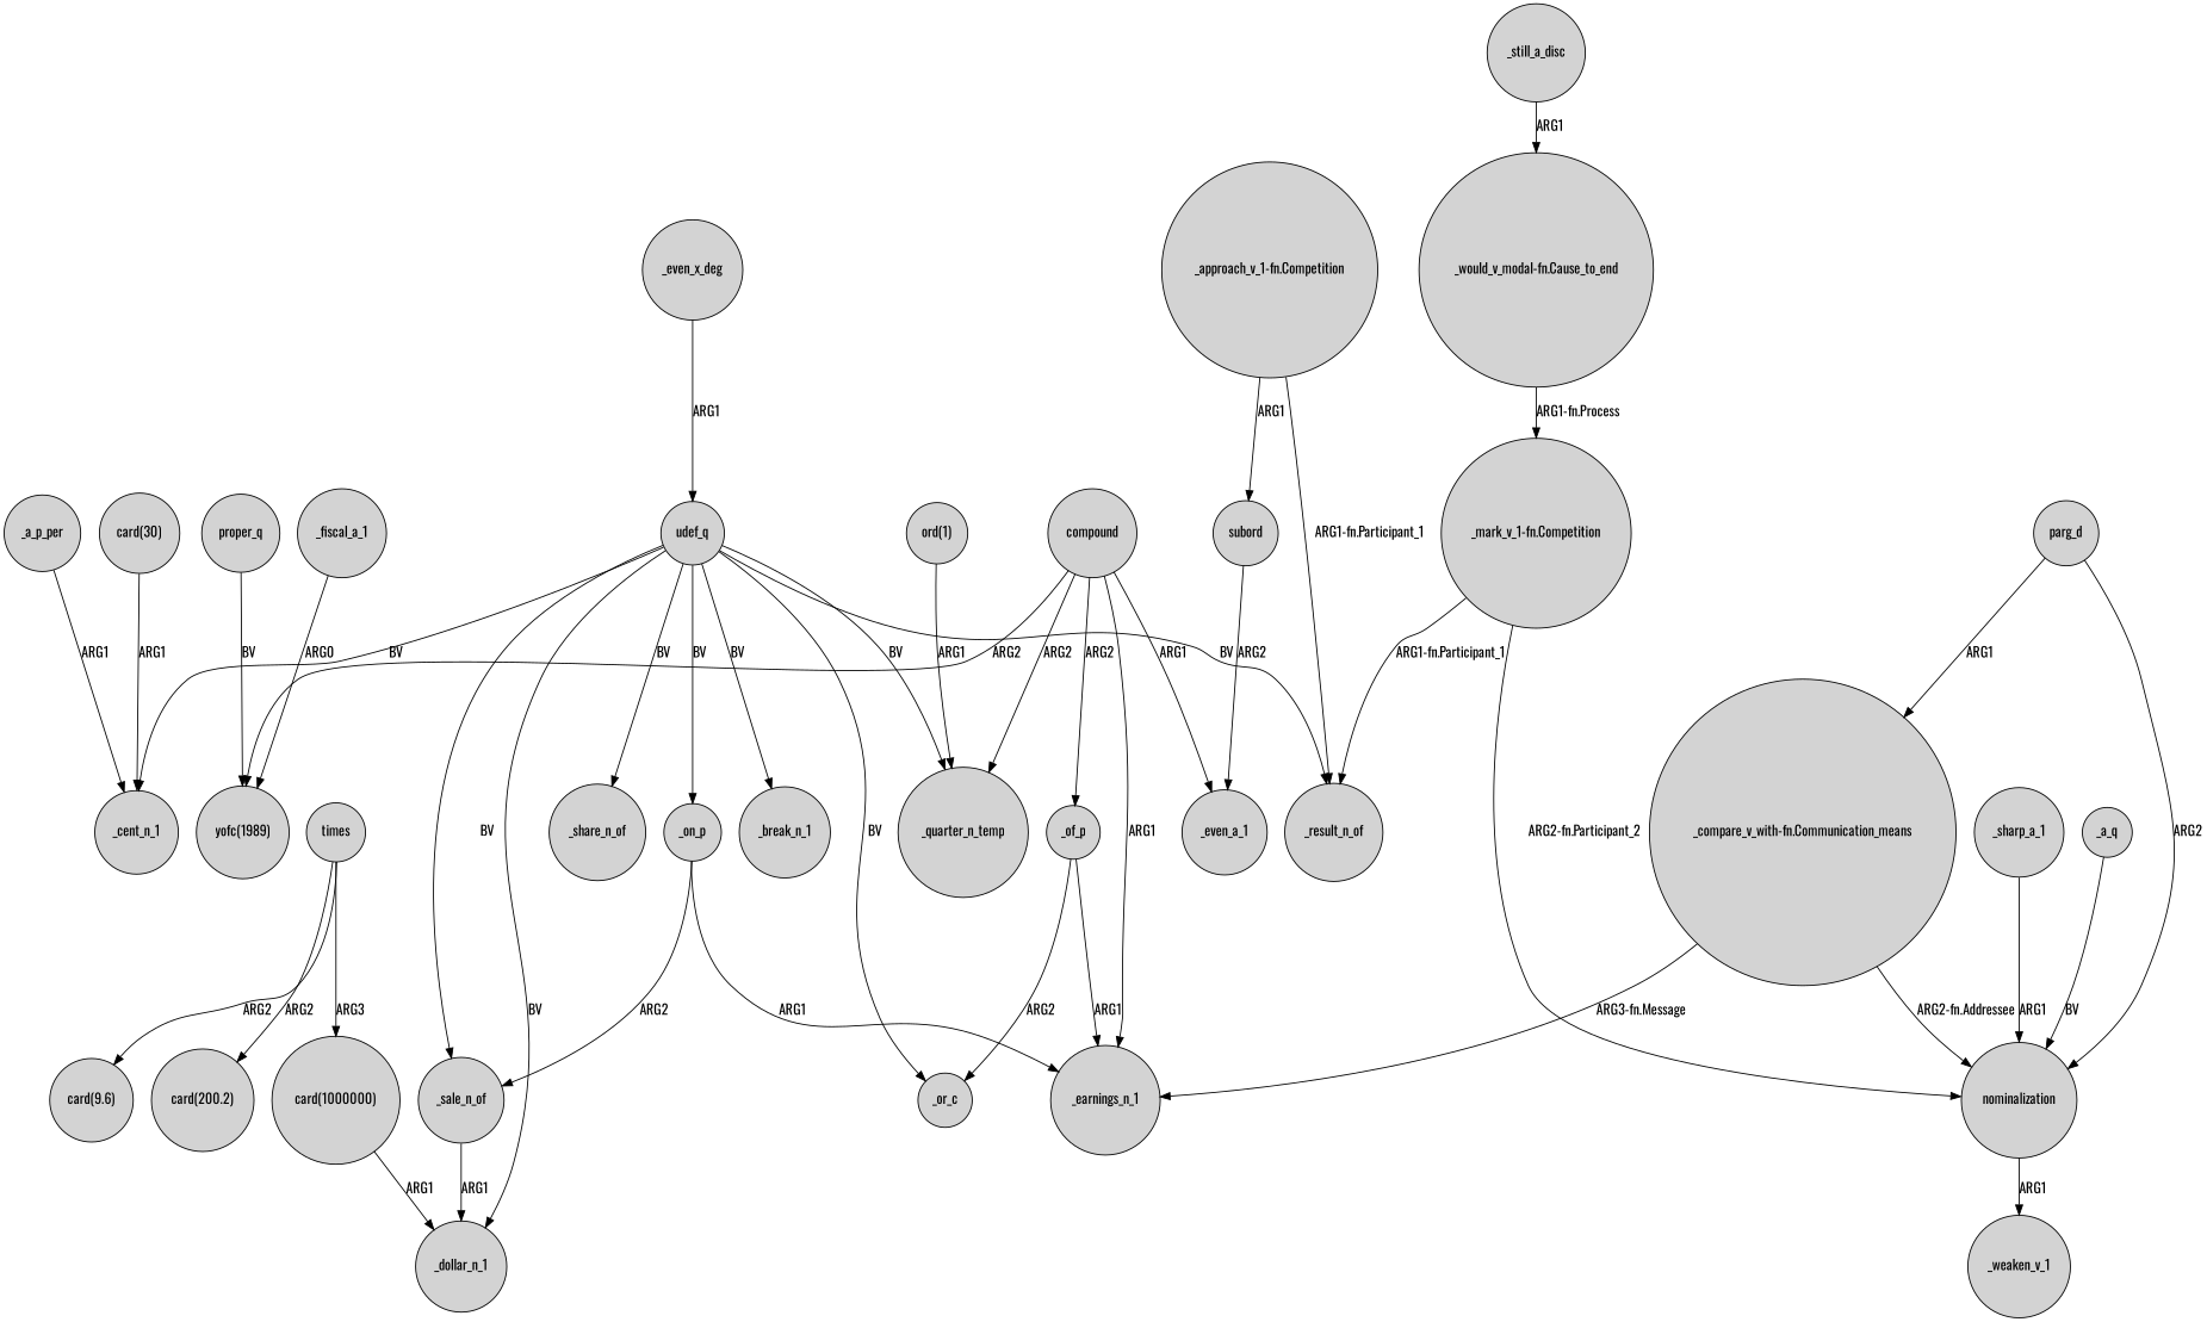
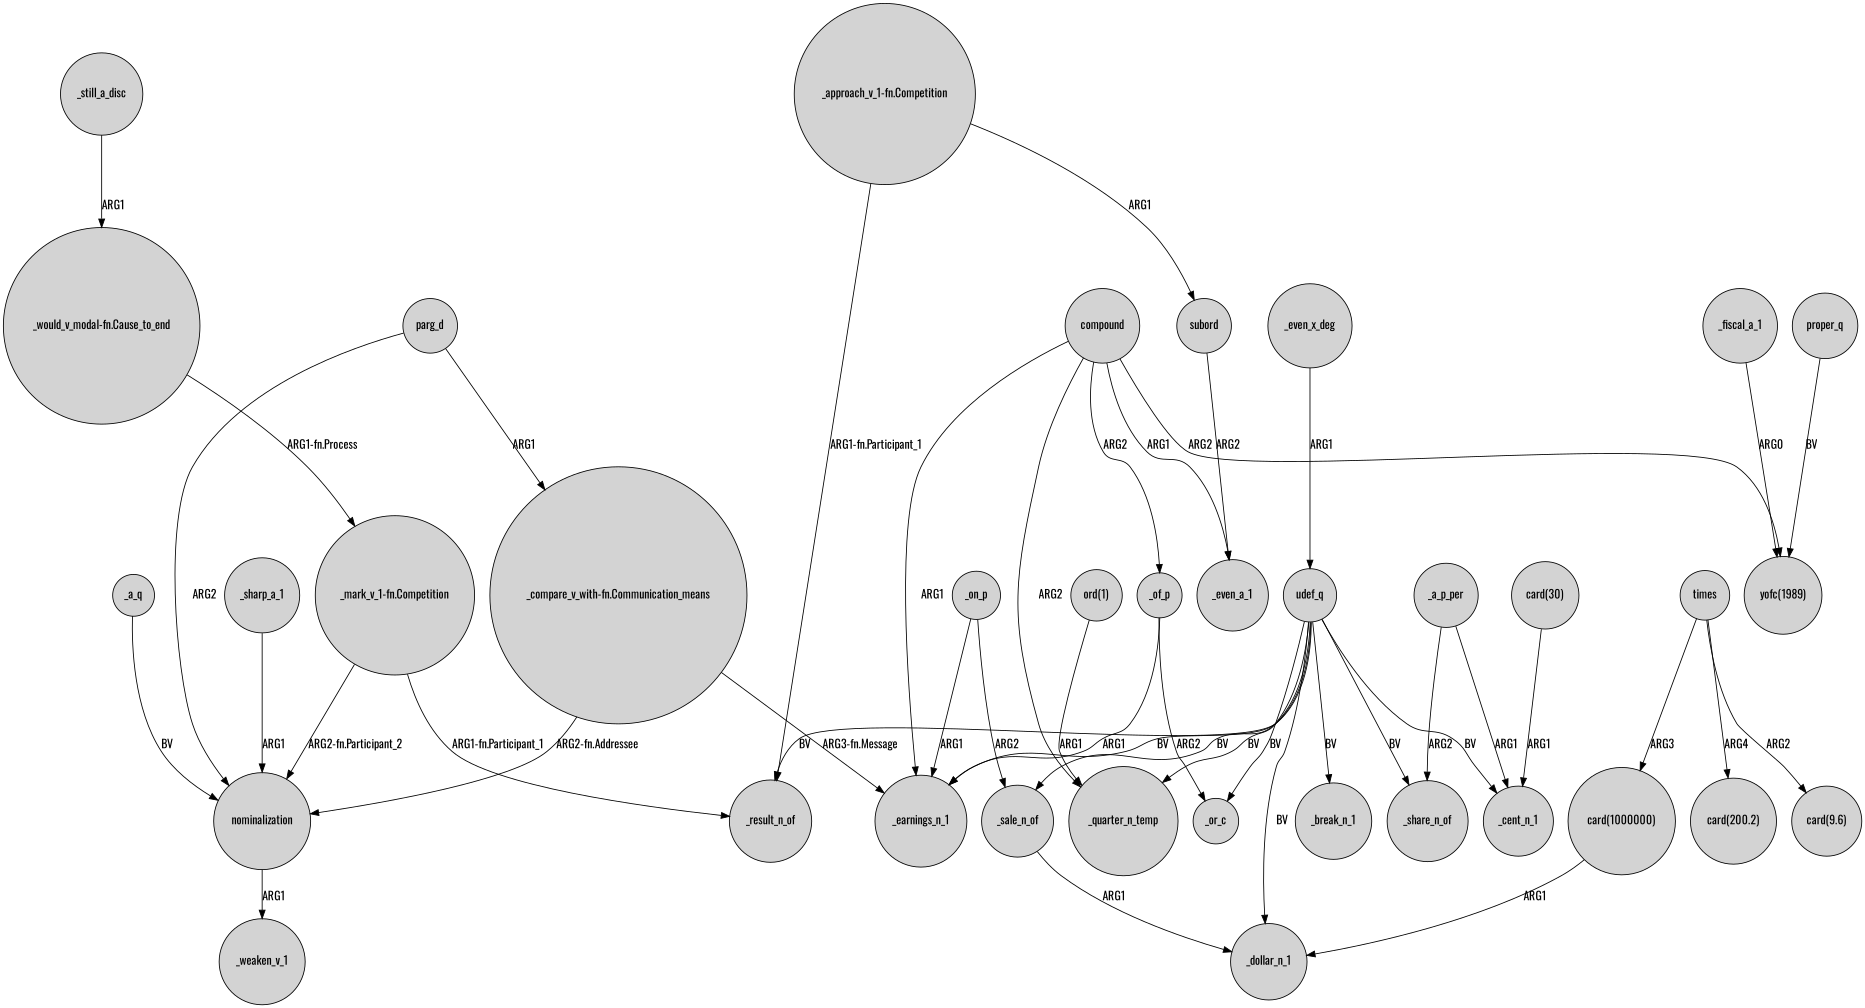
  digraph {
    fontname=Oswald
    node [fontname=Oswald shape=circle style=filled]
    edge [fontname=Oswald]
    _a_q
    nominalization
    _weaken_v_1
    "card(30)"
    _cent_n_1
    _on_p
    _sale_n_of
    _earnings_n_1
    _dollar_n_1
    _a_p_per
    _share_n_of
    times
    "card(200.2)"
    "card(1000000)"
    "card(9.6)"
    "_compare_v_with-fn.Communication_means"
    subord
    _even_a_1
    "_approach_v_1-fn.Competition"
    _result_n_of
    udef_q
    _or_c
    _quarter_n_temp
    _break_n_1
    "_would_v_modal-fn.Cause_to_end"
    "_mark_v_1-fn.Competition"
    _even_x_deg
    _fiscal_a_1
    "yofc(1989)"
    _sharp_a_1
    parg_d
    compound
    _of_p
    _still_a_disc
    "ord(1)"
    proper_q
    _a_q -> nominalization [label=BV]
    nominalization -> _weaken_v_1 [label=ARG1]
    "card(30)" -> _cent_n_1 [label=ARG1]
    _on_p -> _sale_n_of [label=ARG2]
    _on_p -> _earnings_n_1 [label=ARG1]
    _sale_n_of -> _dollar_n_1 [label=ARG1]
    _a_p_per -> _cent_n_1 [label=ARG1]
-   times -> "card(200.2)" [label=ARG2]
+   _a_p_per -> _share_n_of [label=ARG2]
+   times -> "card(200.2)" [label=ARG4]
    times -> "card(1000000)" [label=ARG3]
    times -> "card(9.6)" [label=ARG2]
    "card(1000000)" -> _dollar_n_1 [label=ARG1]
    "_compare_v_with-fn.Communication_means" -> nominalization [label="ARG2-fn.Addressee"]
    "_compare_v_with-fn.Communication_means" -> _earnings_n_1 [label="ARG3-fn.Message"]
    subord -> _even_a_1 [label=ARG2]
    "_approach_v_1-fn.Competition" -> subord [label=ARG1]
    "_approach_v_1-fn.Competition" -> _result_n_of [label="ARG1-fn.Participant_1"]
    udef_q -> _cent_n_1 [label=BV]
    udef_q -> _sale_n_of [label=BV]
-   udef_q -> _on_p [label=BV]
+   udef_q -> _earnings_n_1 [label=BV]
    udef_q -> _dollar_n_1 [label=BV]
    udef_q -> _share_n_of [label=BV]
    udef_q -> _result_n_of [label=BV]
    udef_q -> _or_c [label=BV]
    udef_q -> _quarter_n_temp [label=BV]
    udef_q -> _break_n_1 [label=BV]
    "_would_v_modal-fn.Cause_to_end" -> "_mark_v_1-fn.Competition" [label="ARG1-fn.Process"]
    "_mark_v_1-fn.Competition" -> nominalization [label="ARG2-fn.Participant_2"]
    "_mark_v_1-fn.Competition" -> _result_n_of [label="ARG1-fn.Participant_1"]
    _even_x_deg -> udef_q [label=ARG1]
    _fiscal_a_1 -> "yofc(1989)" [label=ARG0]
    _sharp_a_1 -> nominalization [label=ARG1]
    parg_d -> nominalization [label=ARG2]
    parg_d -> "_compare_v_with-fn.Communication_means" [label=ARG1]
    compound -> _earnings_n_1 [label=ARG1]
    compound -> _even_a_1 [label=ARG1]
    compound -> _quarter_n_temp [label=ARG2]
    compound -> "yofc(1989)" [label=ARG2]
    compound -> _of_p [label=ARG2]
    _of_p -> _earnings_n_1 [label=ARG1]
    _of_p -> _or_c [label=ARG2]
    _still_a_disc -> "_would_v_modal-fn.Cause_to_end" [label=ARG1]
    "ord(1)" -> _quarter_n_temp [label=ARG1]
    proper_q -> "yofc(1989)" [label=BV]
  }
